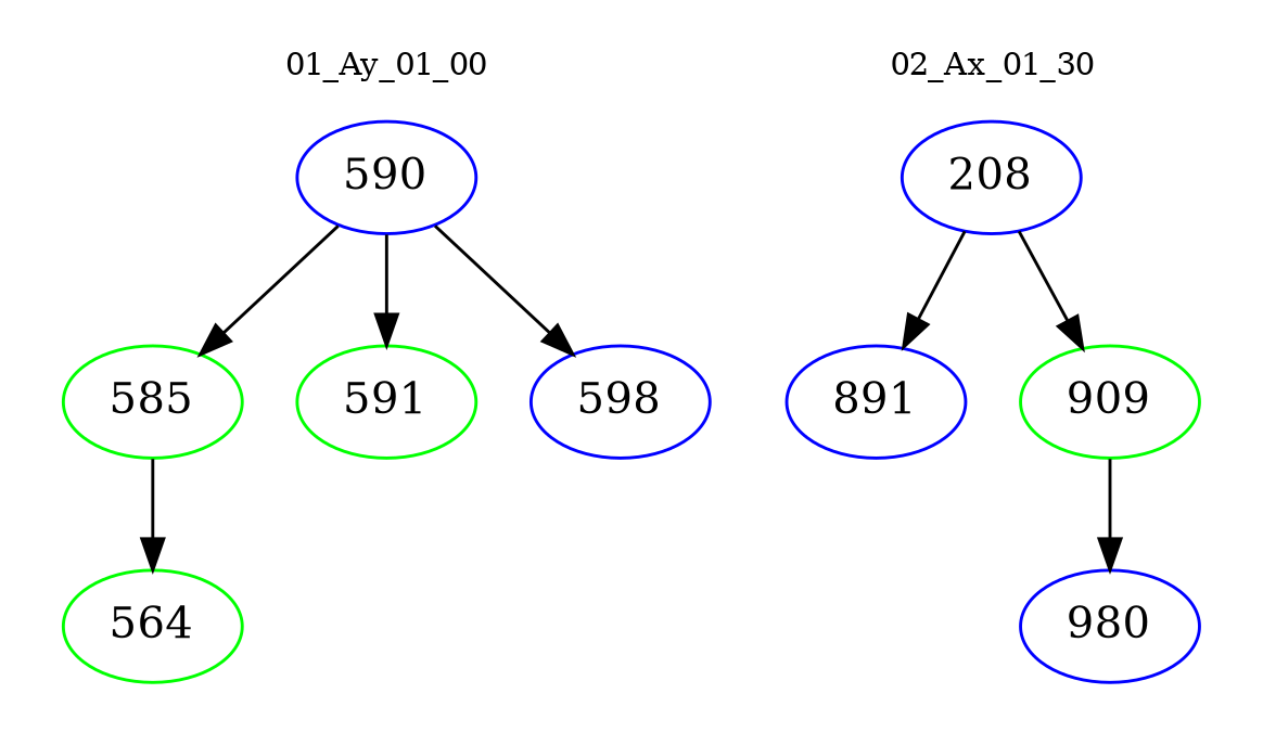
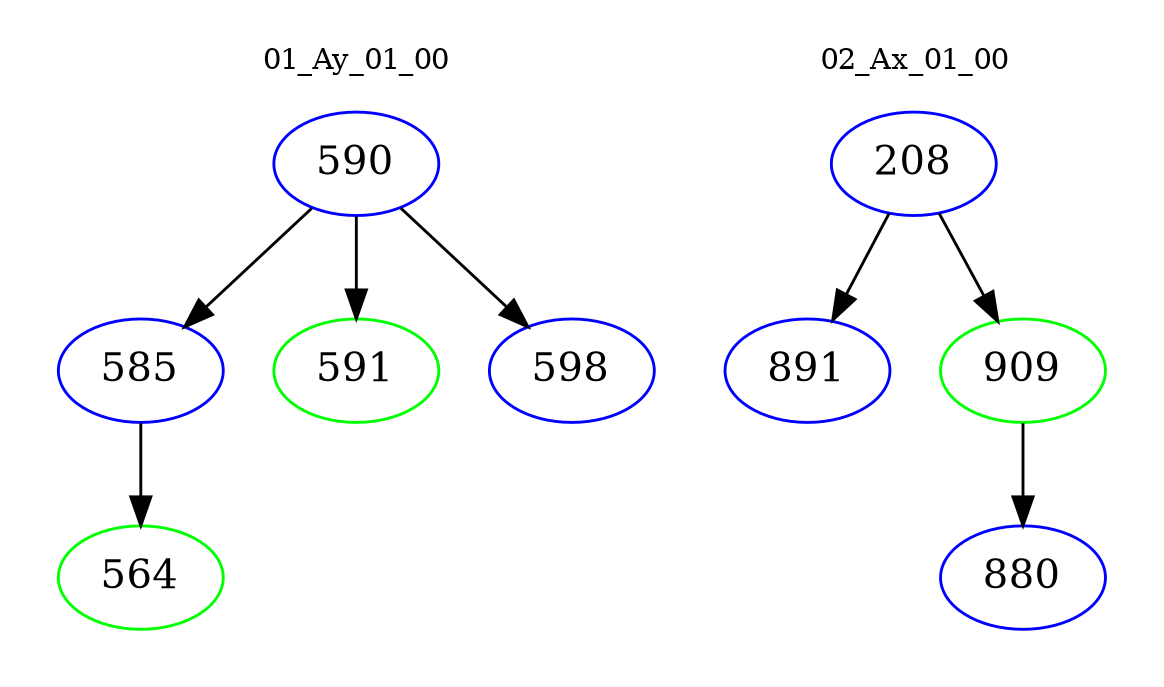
  digraph {
    node [color=blue]
    edge [color=black]
    n1 [label=590]
-   n2 [color=green label=585]
+   n2 [label=585]
    n3 [color=green label=591]
    n4 [label=598]
    n5 [color=green label=564]
    n6 [label=208]
    n7 [label=891]
    n8 [color=green label=909]
-   n9 [label=980]
+   n9 [label=880]
    subgraph cluster_1 {
      color=white
      fontsize=10
      label="01_Ay_01_00"
      n1
      n2
      n3
      n4
      n5
    }
    subgraph cluster_2 {
      color=white
      fontsize=10
-     label="02_Ax_01_30"
+     label="02_Ax_01_00"
      n6
      n7
      n8
      n9
    }
    n1 -> n2
    n1 -> n3
    n1 -> n4
    n2 -> n5
    n6 -> n7
    n6 -> n8
    n8 -> n9
  }
